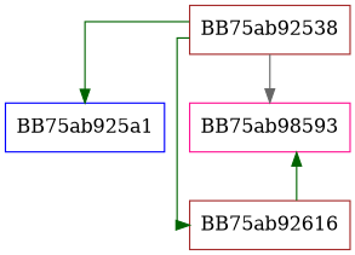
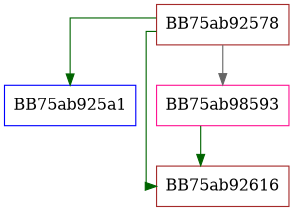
  digraph {
    splines=ortho
    node [color=brown shape=box]
    edge [color=darkgreen]
    BB75ab925a1 [color=blue]
-   BB75ab92538
+   BB75ab92538 [label=BB75ab92578]
    n3 [color=deeppink label=BB75ab98593]
    BB75ab92616
    BB75ab92538 -> BB75ab925a1
    BB75ab92538 -> n3 [color=gray40]
    BB75ab92538 -> BB75ab92616
-   BB75ab92616 -> n3
+   n3 -> BB75ab92616
  }
